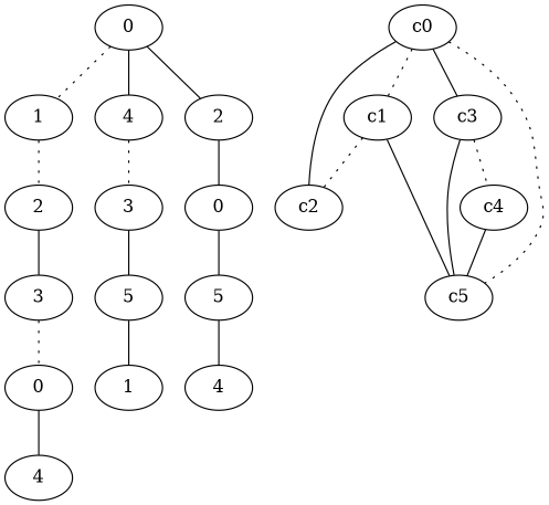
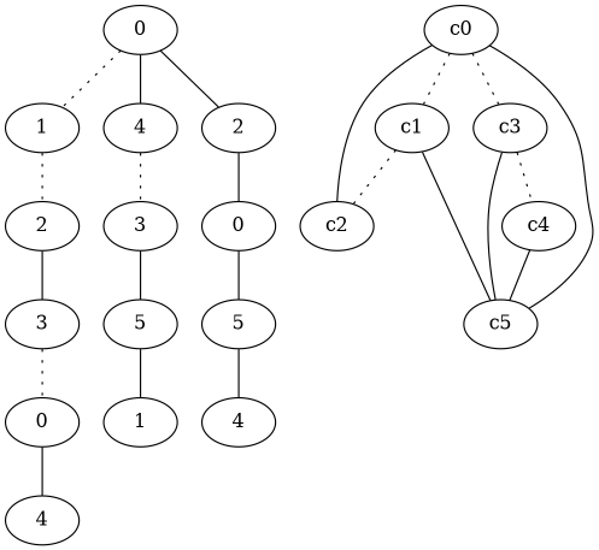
  graph {
    n1 [label=0]
    n2 [label=1]
    n3 [label=4]
    n4 [label=2]
    n5 [label=2]
    n6 [label=3]
    n7 [label=0]
    n8 [label=3]
    n9 [label=0]
    n10 [label=4]
    n11 [label=5]
    n12 [label=1]
    n13 [label=5]
    n14 [label=4]
    c0
    c1
    c2
    c3
    c5
    c4
    n1 -- n2 [style=dotted]
    n1 -- n3
    n1 -- n4
    n2 -- n5 [style=dotted]
    n3 -- n6 [style=dotted]
    n4 -- n7
    n5 -- n8
    n6 -- n11
    n7 -- n13
    n8 -- n9 [style=dotted]
    n9 -- n10
    n11 -- n12
    n13 -- n14
    c0 -- c1 [style=dotted]
    c0 -- c2
-   c0 -- c3 [style=solid]
-   c0 -- c5 [style=dotted]
+   c0 -- c3 [style=dotted]
+   c0 -- c5
    c1 -- c2 [style=dotted]
    c1 -- c5
    c3 -- c5
    c3 -- c4 [style=dotted]
    c4 -- c5
  }
